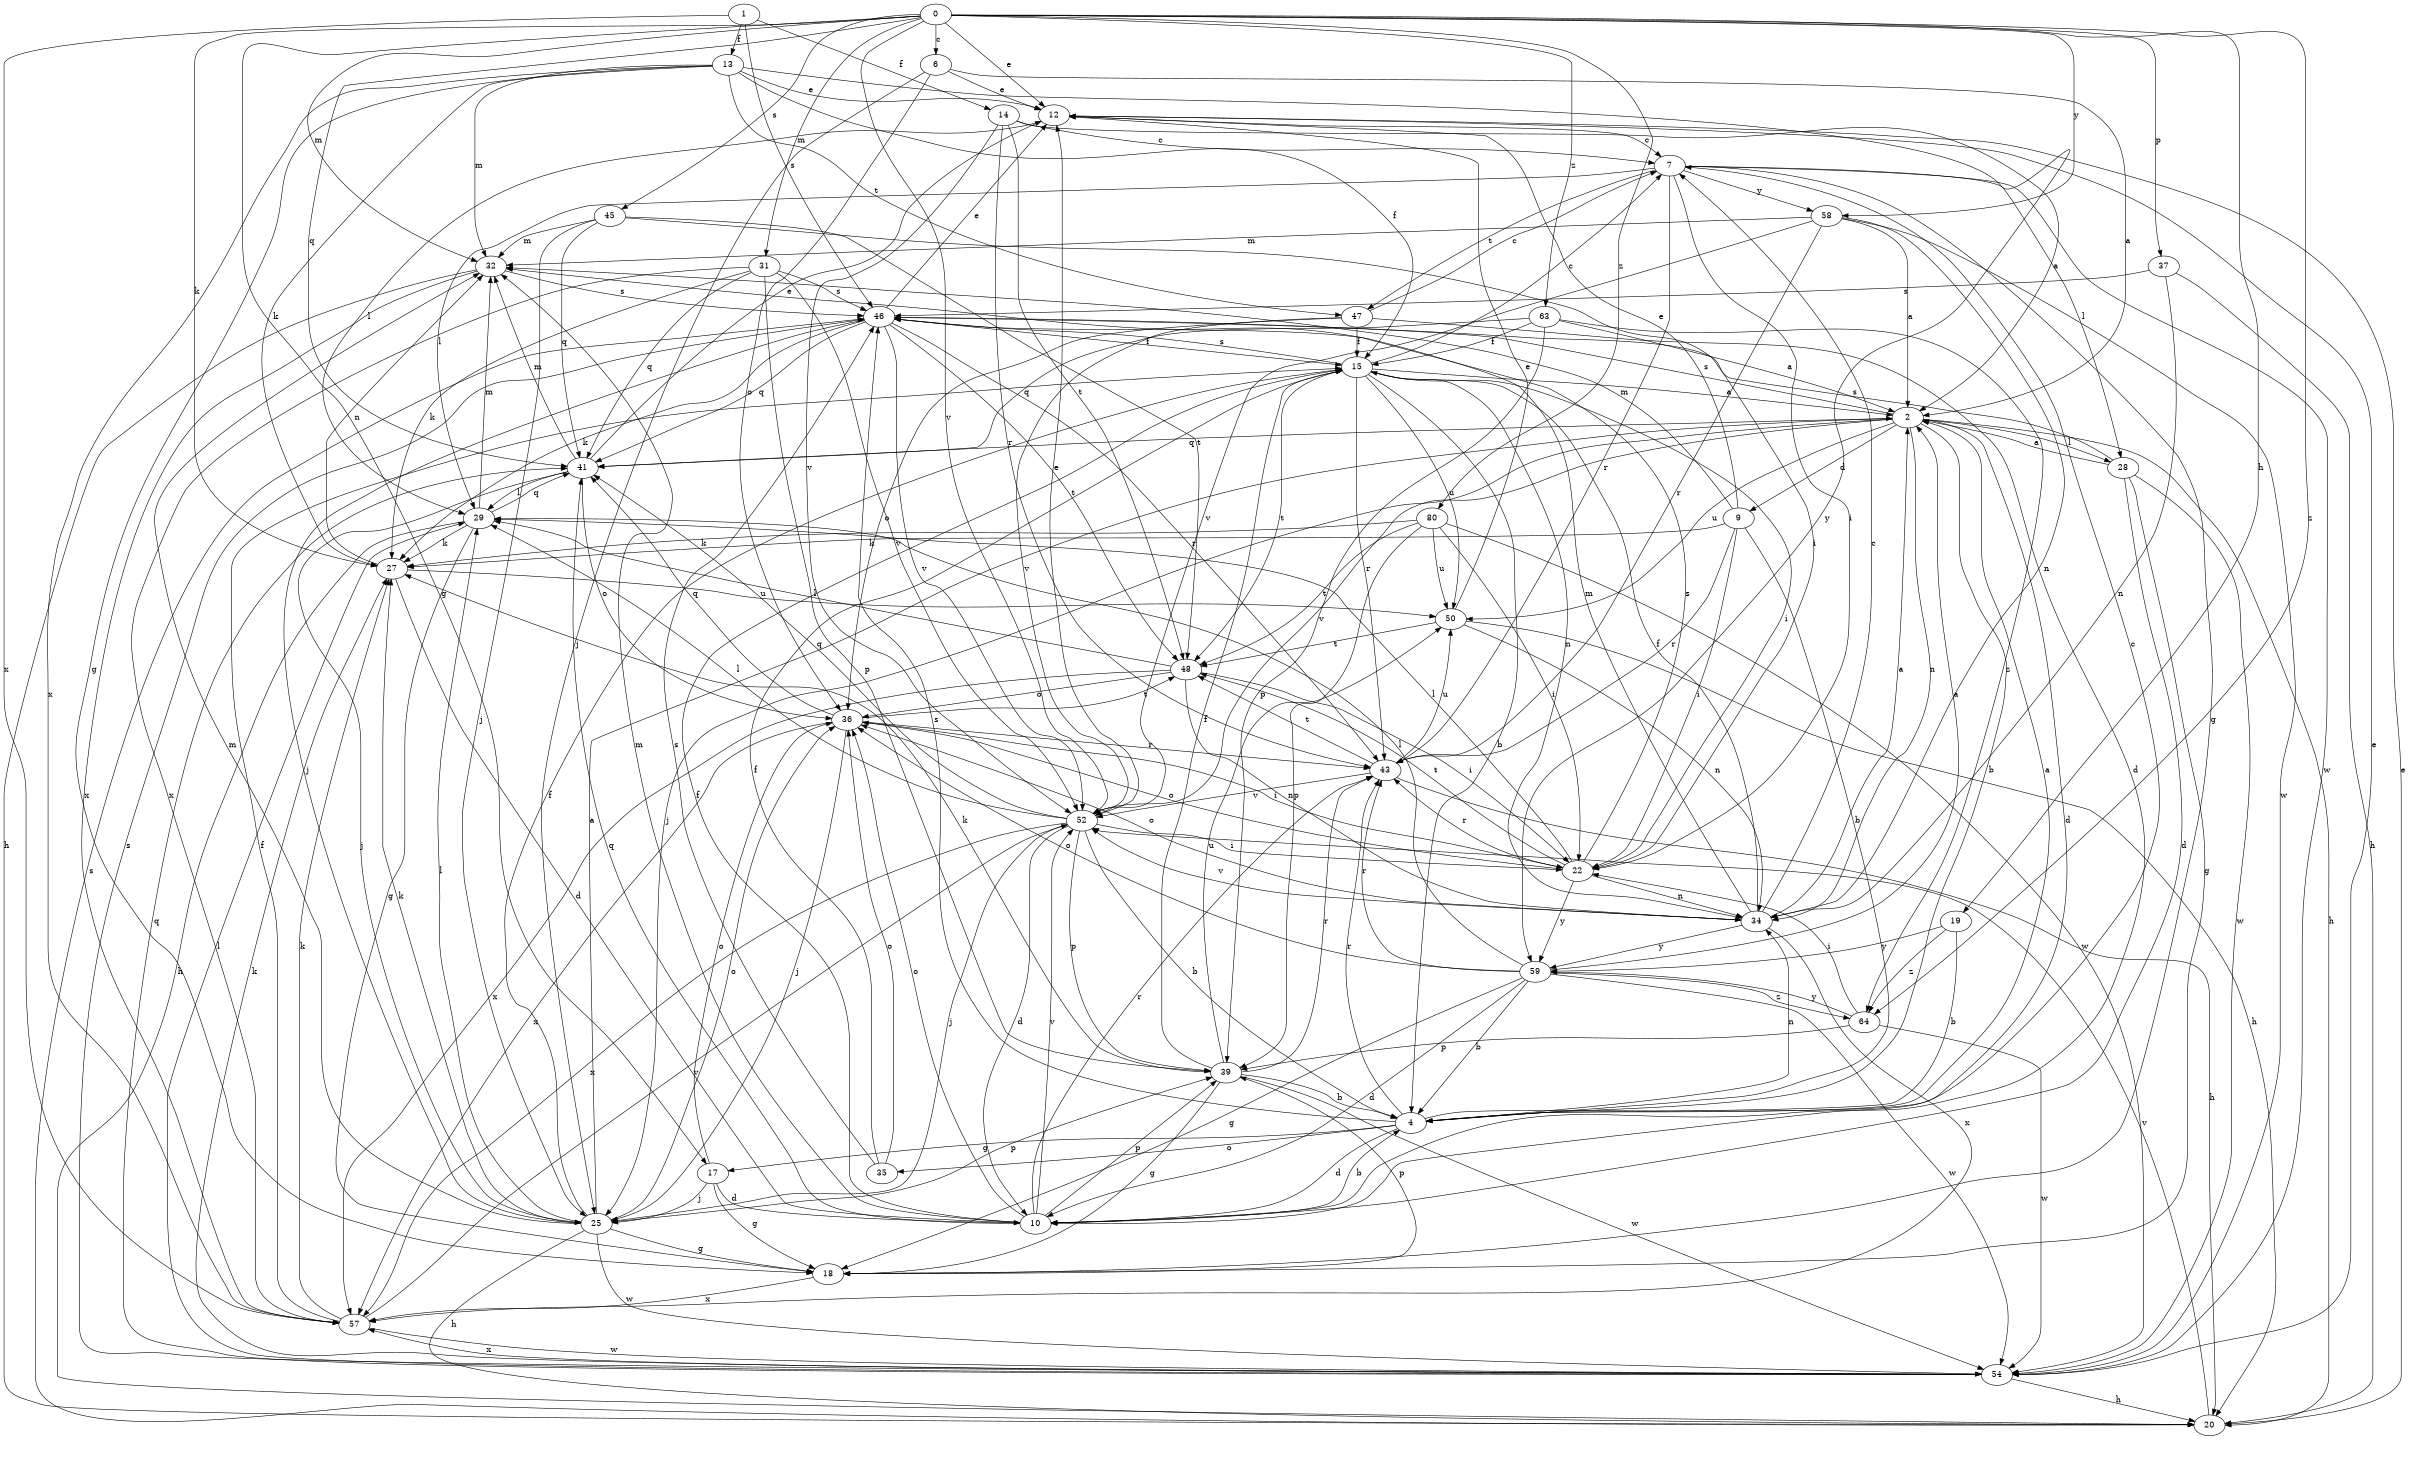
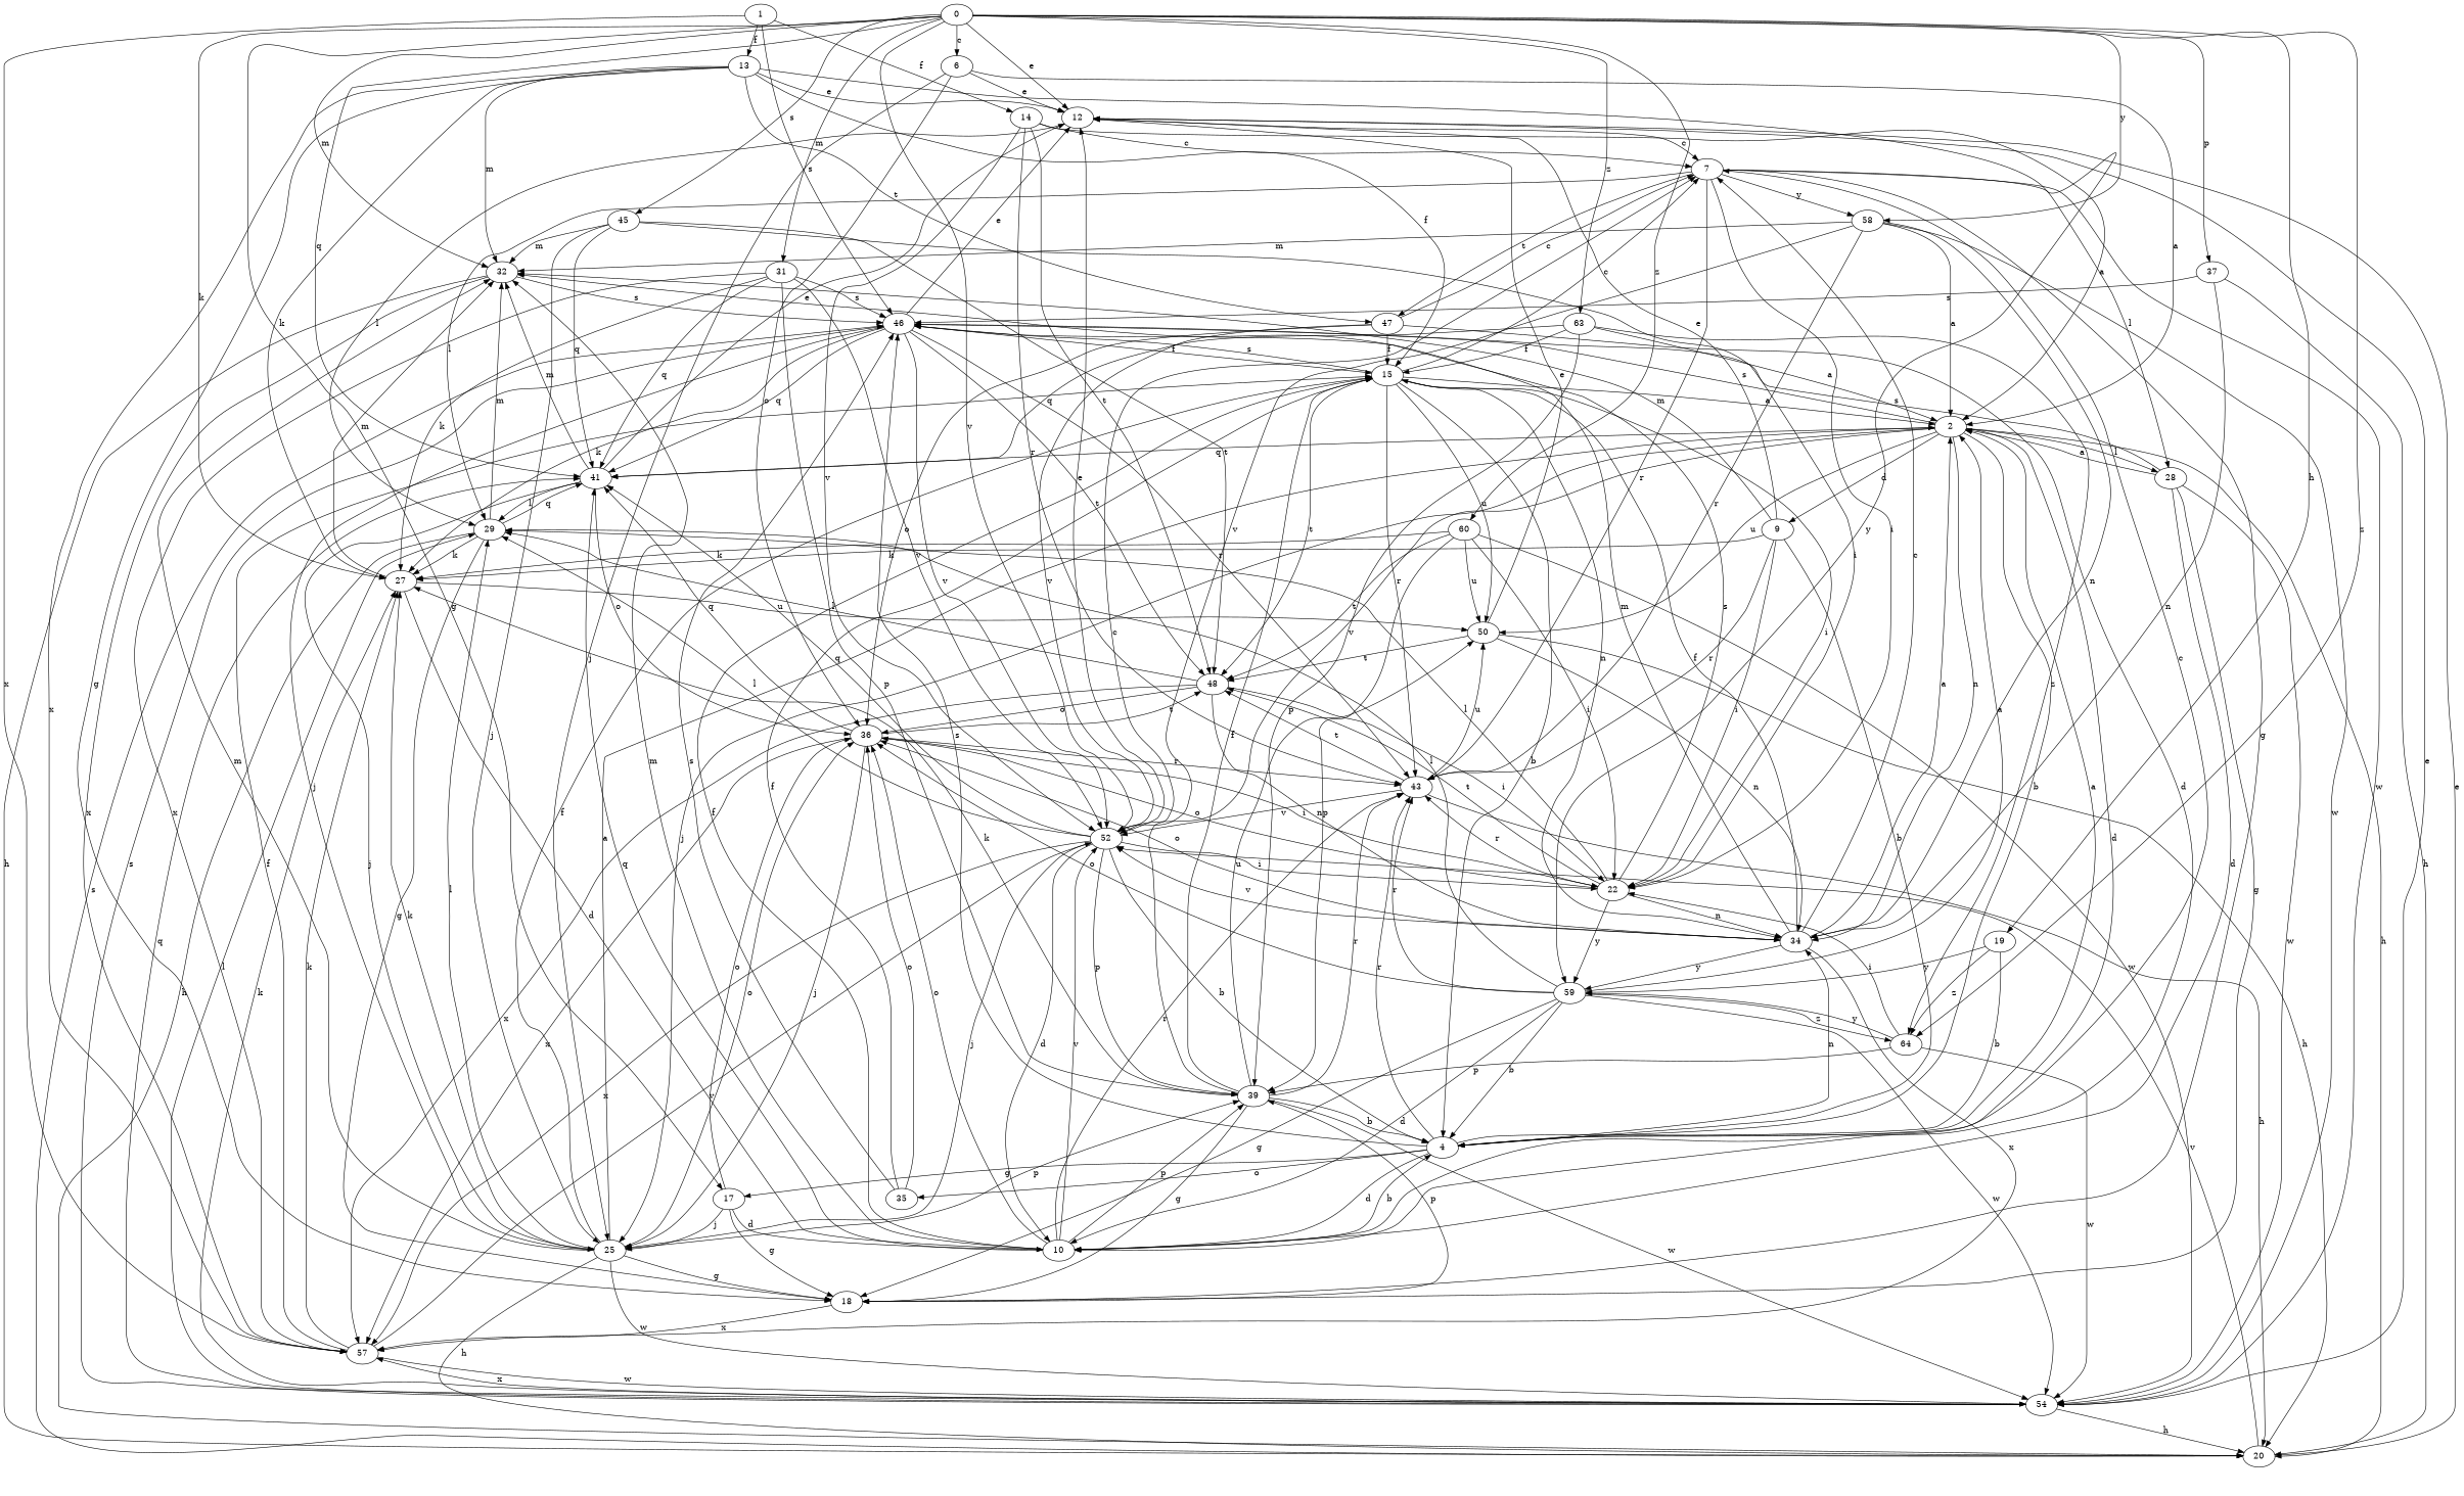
  strict digraph {
    0
    6
    12
    17
    19
    27
    31
    32
    37
    41
    45
    52
    58
-   60 [label=80]
+   60
    63
    64
    2
    25
    36
    7
    29
    10
    18
    4
    59
    50
    46
    57
    39
    20
    34
    22
    48
    43
    54
    15
    1
    13
    14
    47
    9
    28
    35
    0 -> 6 [label=c]
    0 -> 12 [label=e]
    0 -> 17 [label=g]
    0 -> 19 [label=h]
    0 -> 27 [label=k]
    0 -> 31 [label=m]
    0 -> 32 [label=m]
    0 -> 37 [label=p]
    0 -> 41 [label=q]
    0 -> 45 [label=s]
    0 -> 52 [label=v]
    0 -> 58 [label=y]
    0 -> 60 [label=z]
    0 -> 63 [label=z]
    0 -> 64 [label=z]
    6 -> 12 [label=e]
    6 -> 2 [label=a]
    6 -> 25 [label=j]
    6 -> 36 [label=o]
    12 -> 7 [label=c]
    12 -> 29 [label=l]
    17 -> 25 [label=j]
    17 -> 36 [label=o]
    17 -> 10 [label=d]
    17 -> 18 [label=g]
    19 -> 64 [label=z]
    19 -> 4 [label=b]
    19 -> 59 [label=y]
-   27 -> 32 [label=n]
+   27 -> 32 [label=m]
    27 -> 10 [label=d]
    27 -> 50 [label=u]
    31 -> 27 [label=k]
    31 -> 41 [label=q]
    31 -> 52 [label=v]
    31 -> 46 [label=s]
    31 -> 57 [label=x]
    31 -> 39 [label=p]
    32 -> 46 [label=s]
    32 -> 57 [label=x]
    32 -> 20 [label=h]
    37 -> 46 [label=s]
    37 -> 20 [label=h]
    37 -> 34 [label=n]
    41 -> 12 [label=e]
    41 -> 32 [label=m]
    41 -> 25 [label=j]
    41 -> 36 [label=o]
    41 -> 29 [label=l]
    45 -> 32 [label=m]
    45 -> 41 [label=q]
    45 -> 25 [label=j]
    45 -> 22 [label=i]
    45 -> 48 [label=t]
    52 -> 12 [label=e]
    52 -> 41 [label=q]
    52 -> 25 [label=j]
    52 -> 29 [label=l]
    52 -> 10 [label=d]
    52 -> 4 [label=b]
    52 -> 57 [label=x]
    52 -> 39 [label=p]
    52 -> 22 [label=i]
    58 -> 32 [label=m]
    58 -> 52 [label=v]
    58 -> 2 [label=a]
    58 -> 34 [label=n]
    58 -> 43 [label=r]
    58 -> 54 [label=w]
    60 -> 27 [label=k]
    60 -> 50 [label=u]
    60 -> 39 [label=p]
    60 -> 22 [label=i]
    60 -> 48 [label=t]
    60 -> 54 [label=w]
    63 -> 41 [label=q]
    63 -> 64 [label=z]
    63 -> 2 [label=a]
    63 -> 39 [label=p]
    63 -> 15 [label=f]
    64 -> 59 [label=y]
    64 -> 39 [label=p]
    64 -> 22 [label=i]
    64 -> 54 [label=w]
    2 -> 41 [label=q]
    2 -> 52 [label=v]
    2 -> 25 [label=j]
    2 -> 10 [label=d]
    2 -> 4 [label=b]
    2 -> 50 [label=u]
    2 -> 46 [label=s]
    2 -> 20 [label=h]
    2 -> 34 [label=n]
    2 -> 9 [label=d]
    2 -> 28 [label=l]
    25 -> 27 [label=k]
    25 -> 32 [label=m]
    25 -> 2 [label=a]
    25 -> 36 [label=o]
    25 -> 29 [label=l]
    25 -> 18 [label=g]
    25 -> 39 [label=p]
    25 -> 20 [label=h]
    25 -> 54 [label=w]
    25 -> 15 [label=f]
    36 -> 41 [label=q]
    36 -> 25 [label=j]
    36 -> 57 [label=x]
    36 -> 22 [label=i]
    36 -> 48 [label=t]
    36 -> 43 [label=r]
    7 -> 58 [label=y]
    7 -> 29 [label=l]
    7 -> 18 [label=g]
    7 -> 22 [label=i]
    7 -> 43 [label=r]
    7 -> 54 [label=w]
    7 -> 47 [label=t]
    7 -> 28 [label=l]
    29 -> 27 [label=k]
    29 -> 32 [label=m]
    29 -> 41 [label=q]
    29 -> 18 [label=g]
    29 -> 20 [label=h]
    10 -> 32 [label=m]
    10 -> 41 [label=q]
    10 -> 52 [label=v]
    10 -> 36 [label=o]
    10 -> 4 [label=b]
    10 -> 39 [label=p]
    10 -> 43 [label=r]
    10 -> 15 [label=f]
    18 -> 57 [label=x]
    18 -> 39 [label=p]
    4 -> 17 [label=g]
    4 -> 2 [label=a]
    4 -> 7 [label=c]
    4 -> 10 [label=d]
    4 -> 46 [label=s]
    4 -> 34 [label=n]
    4 -> 43 [label=r]
    4 -> 35 [label=o]
    59 -> 64 [label=z]
    59 -> 2 [label=a]
    59 -> 36 [label=o]
    59 -> 29 [label=l]
    59 -> 10 [label=d]
    59 -> 18 [label=g]
    59 -> 4 [label=b]
    59 -> 43 [label=r]
    59 -> 54 [label=w]
    50 -> 12 [label=e]
    50 -> 20 [label=h]
    50 -> 34 [label=n]
    50 -> 48 [label=t]
    46 -> 12 [label=e]
    46 -> 27 [label=k]
    46 -> 41 [label=q]
    46 -> 52 [label=v]
    46 -> 25 [label=j]
    46 -> 48 [label=t]
    46 -> 43 [label=r]
    46 -> 15 [label=f]
    57 -> 27 [label=k]
    57 -> 52 [label=v]
    57 -> 54 [label=w]
    57 -> 15 [label=f]
    39 -> 27 [label=k]
+   39 -> 7 [label=c]
    39 -> 18 [label=g]
    39 -> 4 [label=b]
    39 -> 50 [label=u]
    39 -> 43 [label=r]
    39 -> 54 [label=w]
    39 -> 15 [label=f]
    20 -> 12 [label=e]
    20 -> 52 [label=v]
    20 -> 46 [label=s]
    34 -> 32 [label=m]
    34 -> 52 [label=v]
    34 -> 2 [label=a]
    34 -> 36 [label=o]
    34 -> 7 [label=c]
    34 -> 59 [label=y]
    34 -> 57 [label=x]
    34 -> 15 [label=f]
    22 -> 36 [label=o]
    22 -> 29 [label=l]
    22 -> 59 [label=y]
    22 -> 46 [label=s]
    22 -> 34 [label=n]
    22 -> 48 [label=t]
    22 -> 43 [label=r]
    48 -> 36 [label=o]
    48 -> 29 [label=l]
    48 -> 57 [label=x]
    48 -> 34 [label=n]
    48 -> 22 [label=i]
    43 -> 52 [label=v]
    43 -> 50 [label=u]
    43 -> 20 [label=h]
    43 -> 48 [label=t]
    54 -> 12 [label=e]
    54 -> 27 [label=k]
    54 -> 41 [label=q]
    54 -> 29 [label=l]
    54 -> 46 [label=s]
    54 -> 57 [label=x]
    54 -> 20 [label=h]
    15 -> 2 [label=a]
    15 -> 7 [label=c]
    15 -> 4 [label=b]
    15 -> 50 [label=u]
    15 -> 46 [label=s]
    15 -> 34 [label=n]
    15 -> 22 [label=i]
    15 -> 48 [label=t]
    15 -> 43 [label=r]
    1 -> 46 [label=s]
    1 -> 57 [label=x]
    1 -> 13 [label=f]
    1 -> 14 [label=f]
    13 -> 12 [label=e]
    13 -> 27 [label=k]
    13 -> 32 [label=m]
    13 -> 18 [label=g]
    13 -> 59 [label=y]
    13 -> 57 [label=x]
    13 -> 15 [label=f]
    13 -> 47 [label=t]
    14 -> 52 [label=v]
    14 -> 2 [label=a]
    14 -> 7 [label=c]
    14 -> 48 [label=t]
    14 -> 43 [label=r]
    47 -> 52 [label=v]
    47 -> 36 [label=o]
    47 -> 7 [label=c]
    47 -> 10 [label=d]
    47 -> 15 [label=f]
    9 -> 12 [label=e]
    9 -> 27 [label=k]
    9 -> 32 [label=m]
    9 -> 4 [label=b]
    9 -> 22 [label=i]
    9 -> 43 [label=r]
    28 -> 2 [label=a]
    28 -> 10 [label=d]
    28 -> 18 [label=g]
    28 -> 46 [label=s]
    28 -> 54 [label=w]
    35 -> 36 [label=o]
    35 -> 46 [label=s]
    35 -> 15 [label=f]
  }
